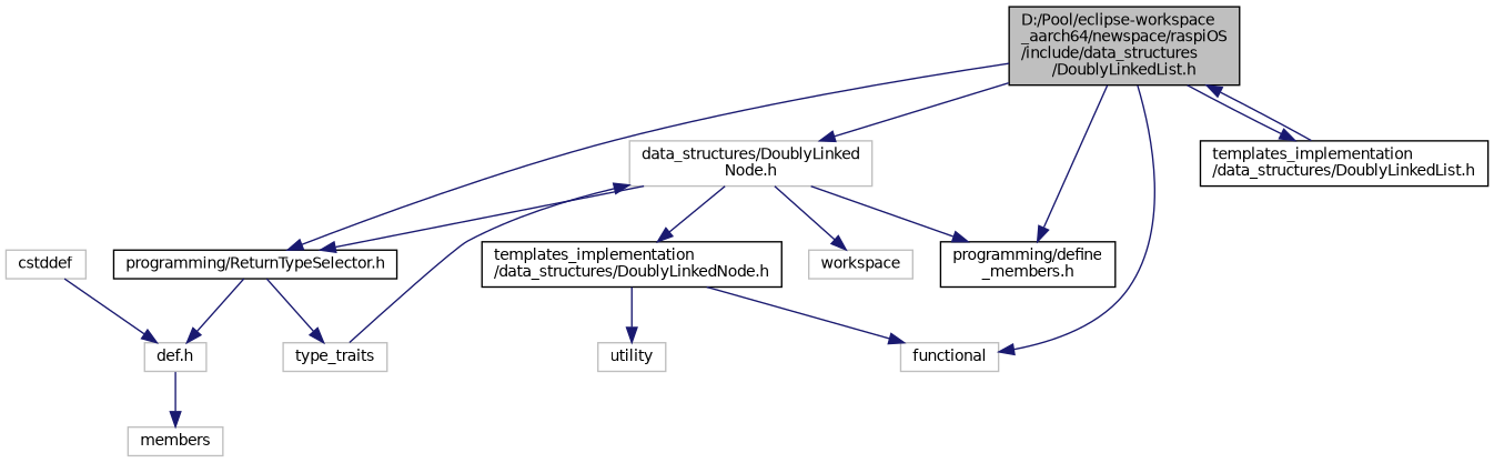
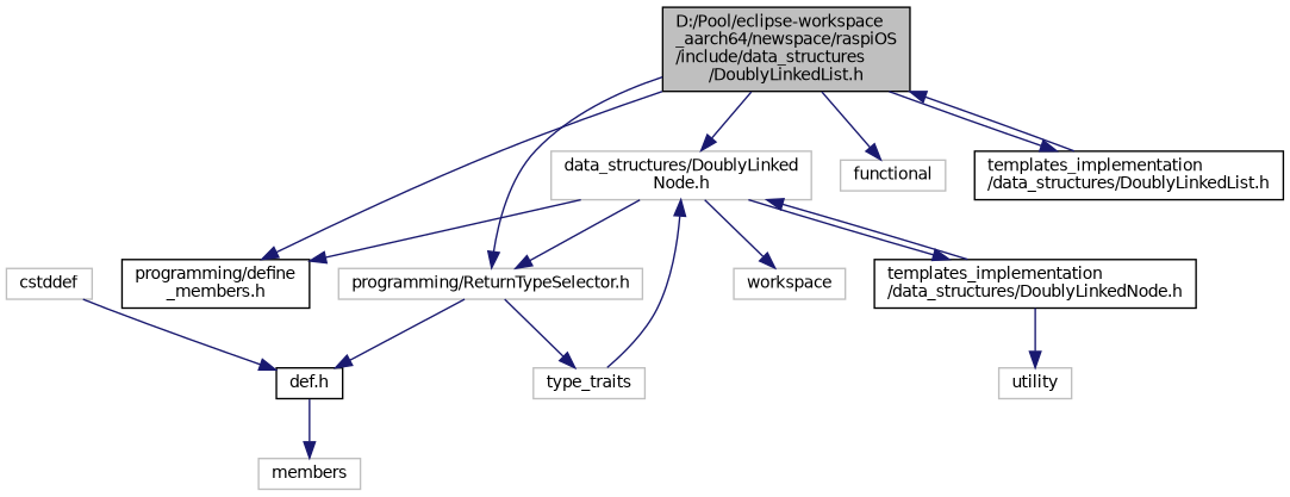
  digraph {
    node [color=grey75 fillcolor=white fontname=Helvetica fontsize=10 shape=record style=filled]
    edge [color=midnightblue fontname=Helvetica fontsize=10 labelfontname=Helvetica labelfontsize=10 style=solid]
    n1 [color=black fillcolor=grey75 fontcolor=black height=0.2 label="D:/Pool/eclipse-workspace\l_aarch64/newspace/raspiOS\l/include/data_structures\l/DoublyLinkedList.h" width=0.4]
    n2 [height=0.2 label="data_structures/DoublyLinked\lNode.h" width=0.4]
-   n3 [color=black height=0.2 label="programming/ReturnTypeSelector.h" width=0.4]
+   n3 [height=0.2 label="programming/ReturnTypeSelector.h" width=0.4]
    n4 [color=black height=0.2 label="programming/define\l_members.h" width=0.4]
    n5 [height=0.2 label=functional width=0.4]
    n6 [color=black height=0.2 label="templates_implementation\l/data_structures/DoublyLinkedList.h" width=0.4]
    n7 [height=0.2 label=workspace width=0.4]
    n8 [color=black height=0.2 label="templates_implementation\l/data_structures/DoublyLinkedNode.h" width=0.4]
    n9 [height=0.2 label=type_traits width=0.4]
-   n10 [height=0.2 label="def.h" width=0.4]
+   n10 [color=black height=0.2 label="def.h" width=0.4]
    n11 [height=0.2 label=utility width=0.4]
    n12 [height=0.2 label=members width=0.4]
    n13 [height=0.2 label=cstddef width=0.4]
    n1 -> n2
    n1 -> n3
    n1 -> n4
    n1 -> n5
    n1 -> n6
    n2 -> n3
    n2 -> n4
    n2 -> n7
    n2 -> n8
    n3 -> n9
    n3 -> n10
    n6 -> n1
-   n8 -> n5
+   n8 -> n2
    n8 -> n11
    n9 -> n2
    n10 -> n12
    n13 -> n10
  }
